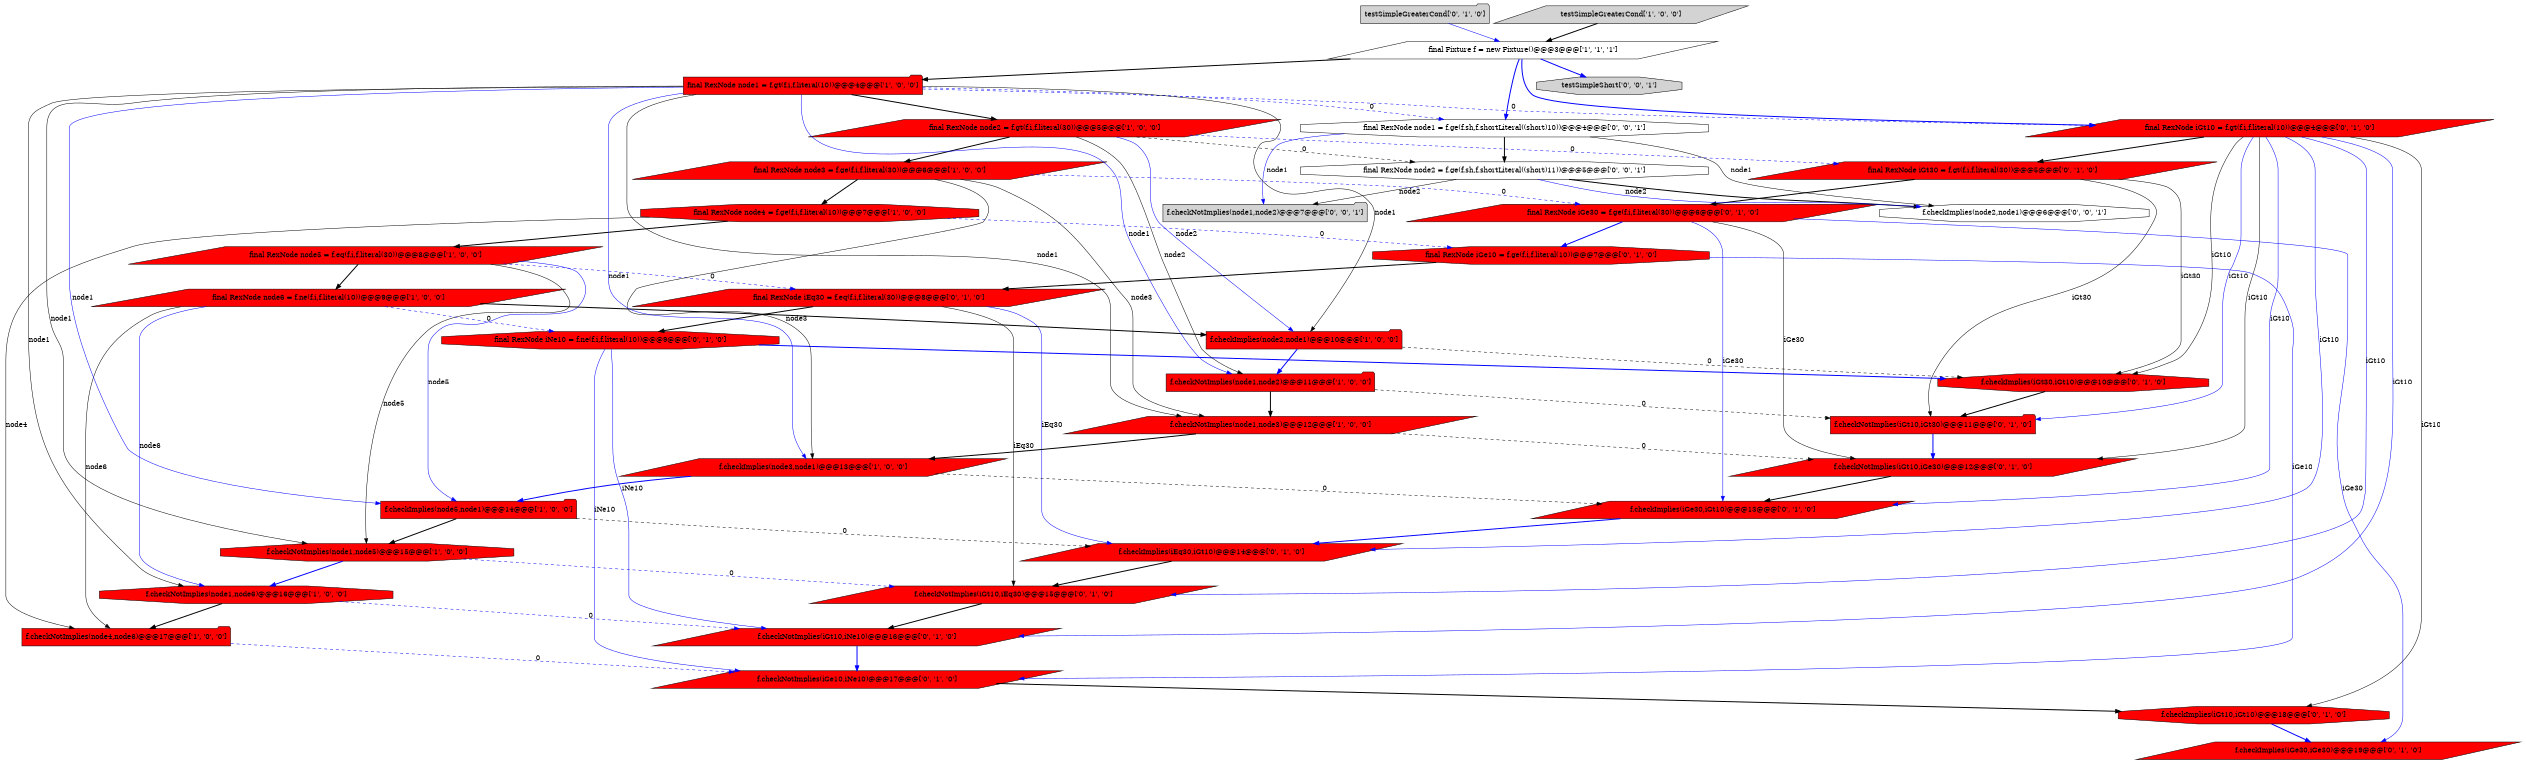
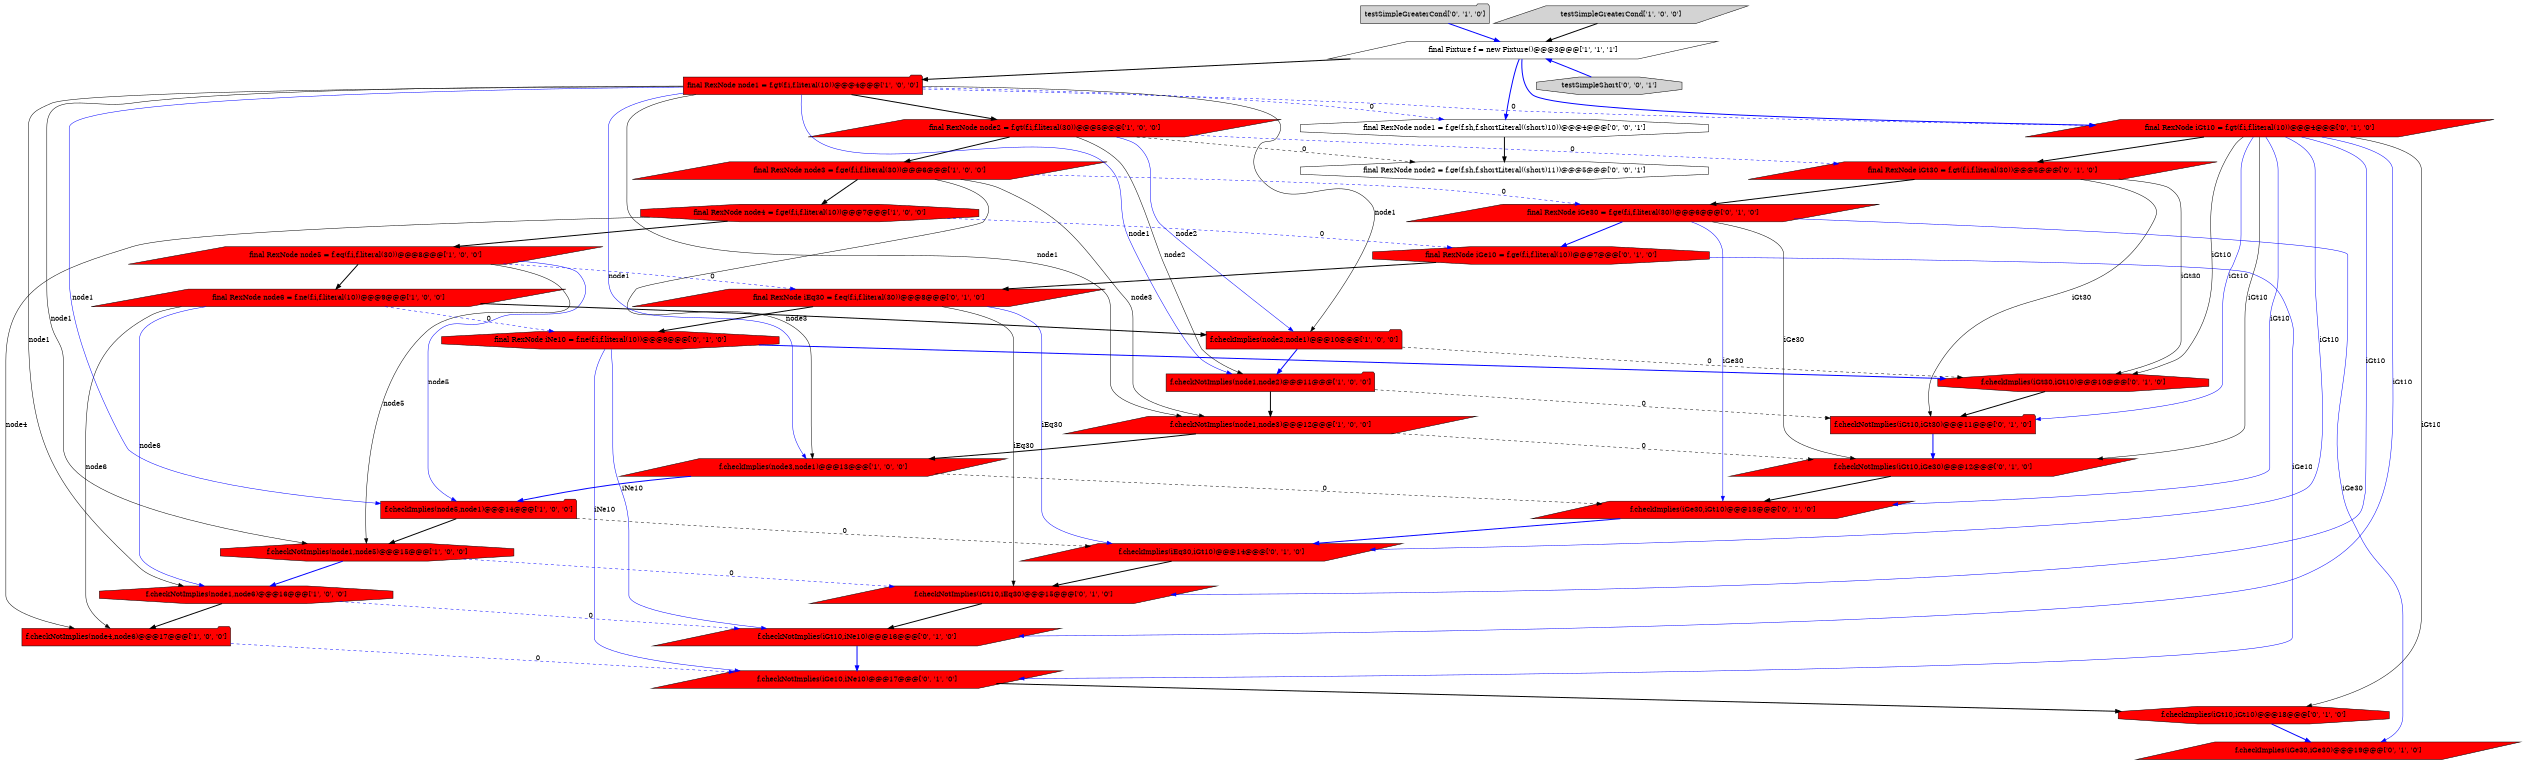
  digraph {
    node [fillcolor=red shape=parallelogram style=filled]
    edge [color=black style=solid]
    n1 [label="final RexNode iEq30 = f.eq(f.i,f.literal(30))@@@8@@@['0', '1', '0']"]
    n2 [label="final RexNode iNe10 = f.ne(f.i,f.literal(10))@@@9@@@['0', '1', '0']" shape=octagon]
    n3 [label="f.checkImplies(iEq30,iGt10)@@@14@@@['0', '1', '0']"]
    n4 [label="f.checkNotImplies(iGt10,iEq30)@@@15@@@['0', '1', '0']"]
    n5 [label="f.checkNotImplies(iGe10,iNe10)@@@17@@@['0', '1', '0']"]
    n6 [label="f.checkNotImplies(iGt10,iNe10)@@@16@@@['0', '1', '0']"]
    n7 [label="f.checkImplies(iGt30,iGt10)@@@10@@@['0', '1', '0']" shape=octagon]
    n8 [label="f.checkImplies(iGt10,iGt10)@@@18@@@['0', '1', '0']" shape=octagon]
    n9 [label="f.checkImplies(iGe30,iGe30)@@@19@@@['0', '1', '0']"]
    n10 [label="f.checkNotImplies(node1,node3)@@@12@@@['1', '0', '0']"]
    n11 [label="f.checkImplies(node3,node1)@@@13@@@['1', '0', '0']"]
    n12 [label="f.checkNotImplies(iGt10,iGe30)@@@12@@@['0', '1', '0']"]
    n13 [label="f.checkImplies(node5,node1)@@@14@@@['1', '0', '0']" shape=folder]
    n14 [label="f.checkImplies(iGe30,iGt10)@@@13@@@['0', '1', '0']"]
    n15 [label="f.checkNotImplies(iGt10,iGt30)@@@11@@@['0', '1', '0']" shape=folder]
    n16 [label="final RexNode node4 = f.ge(f.i,f.literal(10))@@@7@@@['1', '0', '0']" shape=octagon]
    n17 [label="f.checkNotImplies(node4,node6)@@@17@@@['1', '0', '0']" shape=folder]
    n18 [label="final RexNode node5 = f.eq(f.i,f.literal(30))@@@8@@@['1', '0', '0']"]
    n19 [label="final RexNode iGe10 = f.ge(f.i,f.literal(10))@@@7@@@['0', '1', '0']" shape=octagon]
    n20 [label="f.checkNotImplies(node1,node5)@@@15@@@['1', '0', '0']" shape=octagon]
    n21 [label="final RexNode node6 = f.ne(f.i,f.literal(10))@@@9@@@['1', '0', '0']"]
    n22 [label="f.checkNotImplies(node1,node6)@@@16@@@['1', '0', '0']" shape=octagon]
    n23 [label="final RexNode iGt10 = f.gt(f.i,f.literal(10))@@@4@@@['0', '1', '0']"]
    n24 [label="final RexNode iGt30 = f.gt(f.i,f.literal(30))@@@5@@@['0', '1', '0']"]
    n25 [label="final RexNode iGe30 = f.ge(f.i,f.literal(30))@@@6@@@['0', '1', '0']"]
    n26 [fillcolor=white label="final RexNode node1 = f.ge(f.sh,f.shortLiteral((short)10))@@@4@@@['0', '0', '1']" shape=octagon]
-   n27 [fillcolor=lightgray label="f.checkNotImplies(node1,node2)@@@7@@@['0', '0', '1']" shape=folder]
    n28 [fillcolor=white label="final RexNode node2 = f.ge(f.sh,f.shortLiteral((short)11))@@@5@@@['0', '0', '1']" shape=octagon]
-   n29 [fillcolor=white label="f.checkImplies(node2,node1)@@@6@@@['0', '0', '1']" shape=octagon]
    n30 [label="final RexNode node2 = f.gt(f.i,f.literal(30))@@@5@@@['1', '0', '0']"]
    n31 [label="f.checkImplies(node2,node1)@@@10@@@['1', '0', '0']" shape=folder]
    n32 [label="final RexNode node3 = f.ge(f.i,f.literal(30))@@@6@@@['1', '0', '0']"]
    n33 [label="f.checkNotImplies(node1,node2)@@@11@@@['1', '0', '0']" shape=folder]
    n34 [fillcolor=white label="final Fixture f = new Fixture()@@@3@@@['1', '1', '1']"]
    n35 [label="final RexNode node1 = f.gt(f.i,f.literal(10))@@@4@@@['1', '0', '0']" shape=folder]
    n36 [fillcolor=lightgray label="testSimpleShort['0', '0', '1']" shape=octagon]
    n37 [fillcolor=lightgray label="testSimpleGreaterCond['0', '1', '0']" shape=folder]
    n38 [fillcolor=lightgray label="testSimpleGreaterCond['1', '0', '0']"]
    n1 -> n2 [style=bold]
    n1 -> n3 [color=blue label=iEq30]
    n1 -> n4 [label=iEq30]
    n2 -> n5 [color=blue label=iNe10]
    n2 -> n6 [color=blue label=iNe10]
    n2 -> n7 [color=blue style=bold]
    n3 -> n4 [style=bold]
    n4 -> n6 [style=bold]
    n5 -> n8 [style=bold]
    n6 -> n5 [color=blue style=bold]
    n7 -> n15 [style=bold]
    n8 -> n9 [color=blue style=bold]
    n10 -> n11 [style=bold]
    n10 -> n12 [label=0 style=dashed]
    n11 -> n13 [color=blue style=bold]
    n11 -> n14 [label=0 style=dashed]
    n12 -> n14 [style=bold]
    n13 -> n3 [label=0 style=dashed]
    n13 -> n20 [style=bold]
    n14 -> n3 [color=blue style=bold]
    n15 -> n12 [color=blue style=bold]
    n16 -> n17 [label=node4]
    n16 -> n18 [style=bold]
    n16 -> n19 [color=blue label=0 style=dashed]
    n17 -> n5 [color=blue label=0 style=dashed]
    n18 -> n1 [color=blue label=0 style=dashed]
    n18 -> n13 [color=blue label=node5]
    n18 -> n20 [label=node5]
    n18 -> n21 [style=bold]
    n19 -> n1 [style=bold]
    n19 -> n5 [color=blue label=iGe10]
    n20 -> n4 [color=blue label=0 style=dashed]
    n20 -> n22 [color=blue style=bold]
    n21 -> n2 [color=blue label=0 style=dashed]
    n21 -> n17 [label=node6]
    n21 -> n22 [color=blue label=node6]
    n21 -> n31 [style=bold]
    n22 -> n6 [color=blue label=0 style=dashed]
    n22 -> n17 [style=bold]
    n23 -> n3 [color=blue label=iGt10]
    n23 -> n4 [color=blue label=iGt10]
    n23 -> n6 [color=blue label=iGt10]
    n23 -> n7 [label=iGt10]
    n23 -> n8 [label=iGt10]
    n23 -> n12 [label=iGt10]
    n23 -> n14 [color=blue label=iGt10]
    n23 -> n15 [color=blue label=iGt10]
    n23 -> n24 [style=bold]
    n24 -> n7 [label=iGt30]
    n24 -> n15 [label=iGt30]
    n24 -> n25 [style=bold]
    n25 -> n9 [color=blue label=iGe30]
    n25 -> n12 [label=iGe30]
    n25 -> n14 [color=blue label=iGe30]
    n25 -> n19 [color=blue style=bold]
-   n26 -> n27 [color=blue label=node1]
    n26 -> n28 [style=bold]
-   n26 -> n29 [label=node1]
-   n28 -> n27 [label=node2]
-   n28 -> n29 [style=bold]
-   n28 -> n29 [color=blue label=node2]
    n30 -> n24 [color=blue label=0 style=dashed]
    n30 -> n28 [label=0 style=dashed]
    n30 -> n31 [color=blue label=node2]
    n30 -> n32 [style=bold]
    n30 -> n33 [label=node2]
    n31 -> n7 [label=0 style=dashed]
    n31 -> n33 [color=blue style=bold]
    n32 -> n10 [label=node3]
    n32 -> n11 [label=node3]
    n32 -> n16 [style=bold]
    n32 -> n25 [color=blue label=0 style=dashed]
    n33 -> n10 [style=bold]
    n33 -> n15 [label=0 style=dashed]
    n34 -> n23 [color=blue style=bold]
    n34 -> n26 [color=blue style=bold]
    n34 -> n35 [style=bold]
    n35 -> n10 [label=node1]
    n35 -> n11 [color=blue label=node1]
    n35 -> n13 [color=blue label=node1]
    n35 -> n20 [label=node1]
    n35 -> n22 [label=node1]
    n35 -> n23 [color=blue label=0 style=dashed]
    n35 -> n26 [color=blue label=0 style=dashed]
    n35 -> n30 [style=bold]
    n35 -> n31 [label=node1]
    n35 -> n33 [color=blue label=node1]
-   n34 -> n36 [color=blue style=bold]
-   n37 -> n34 [color=blue]
+   n36 -> n34 [color=blue style=bold]
+   n37 -> n34 [color=blue style=bold]
    n38 -> n34 [style=bold]
  }
